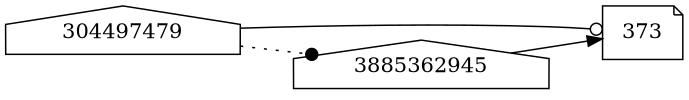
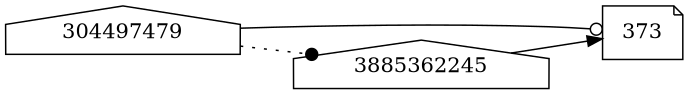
  strict digraph {
    rankdir=LR
    node [shape=house]
    edge [style=solid]
    304497479
    373 [shape=note]
-   3885362245 [label=3885362945]
+   3885362245
    304497479 -> 373 [arrowhead=odot]
    304497479 -> 3885362245 [arrowhead=dot style=dotted]
    3885362245 -> 373 [arrowhead=normal]
  }
